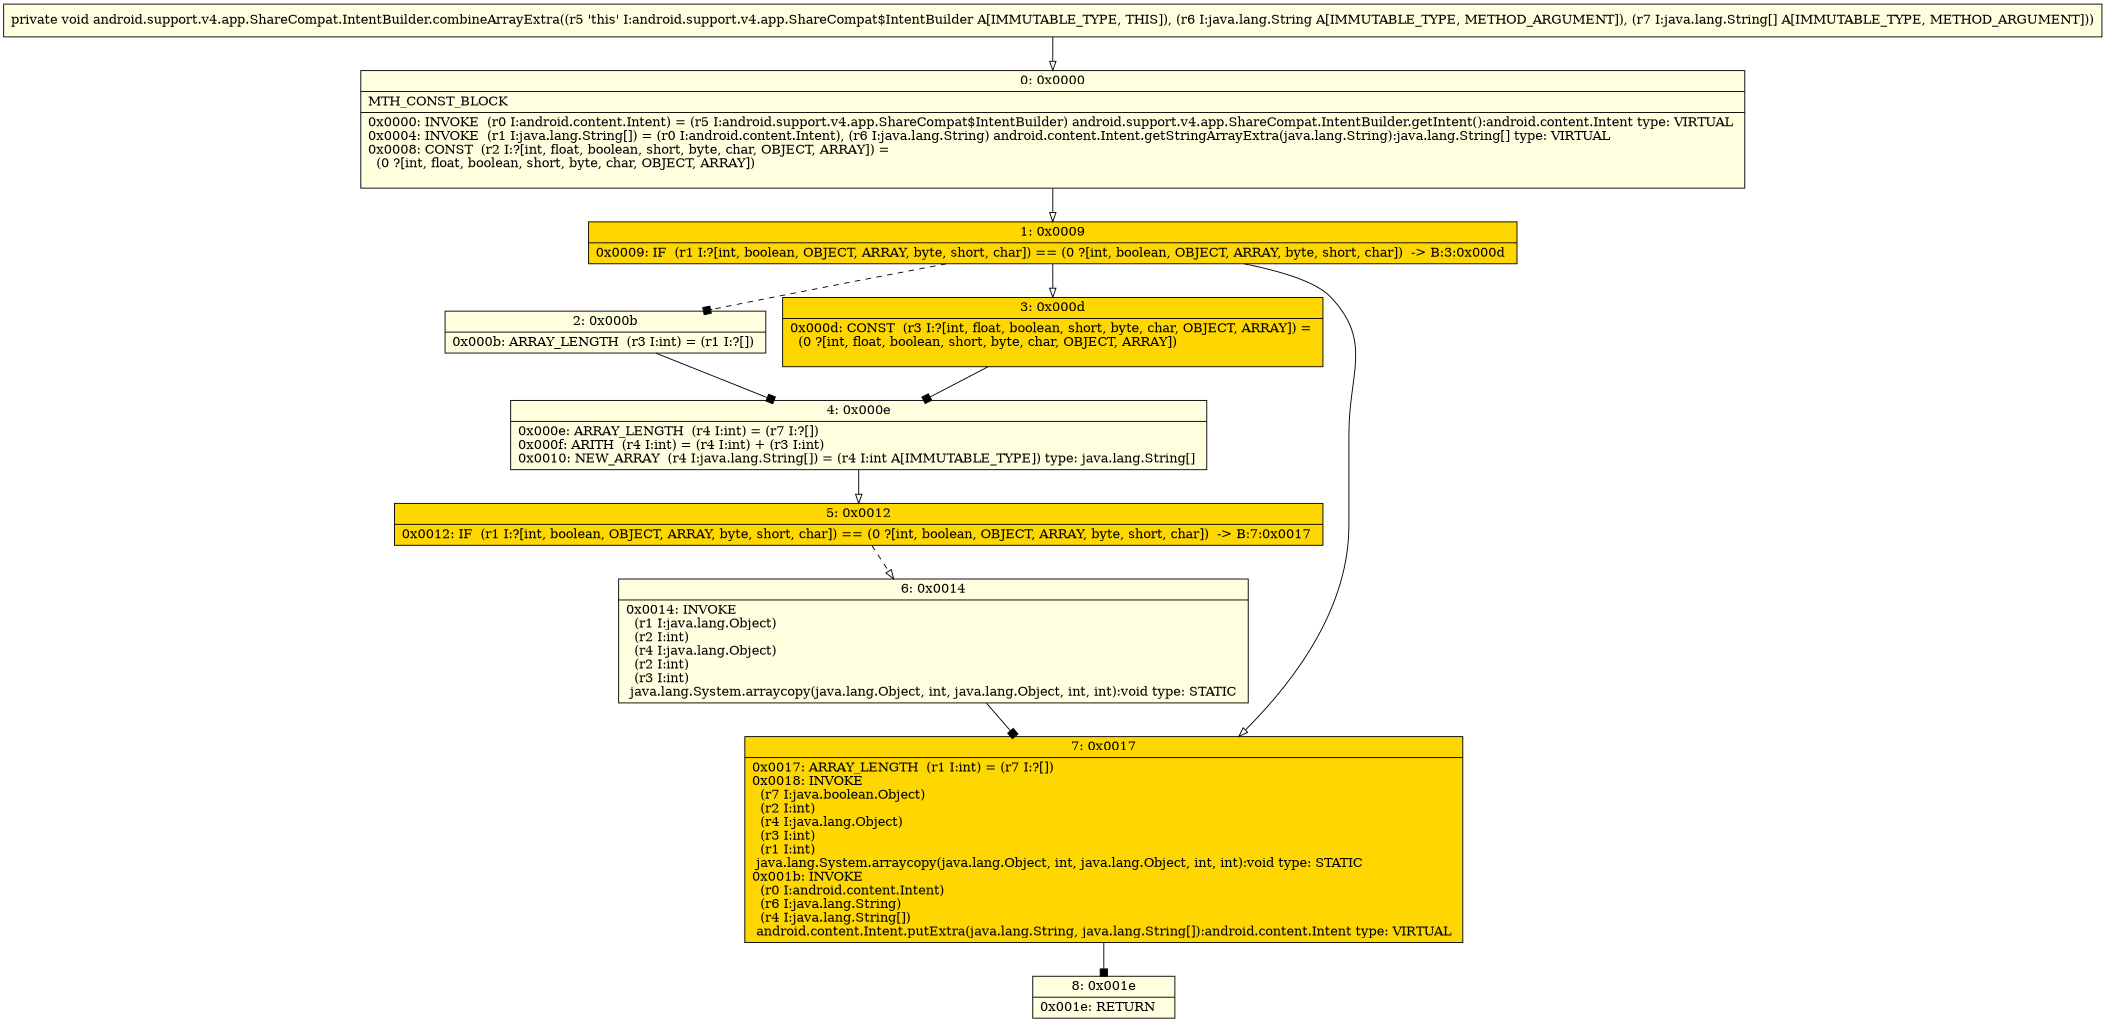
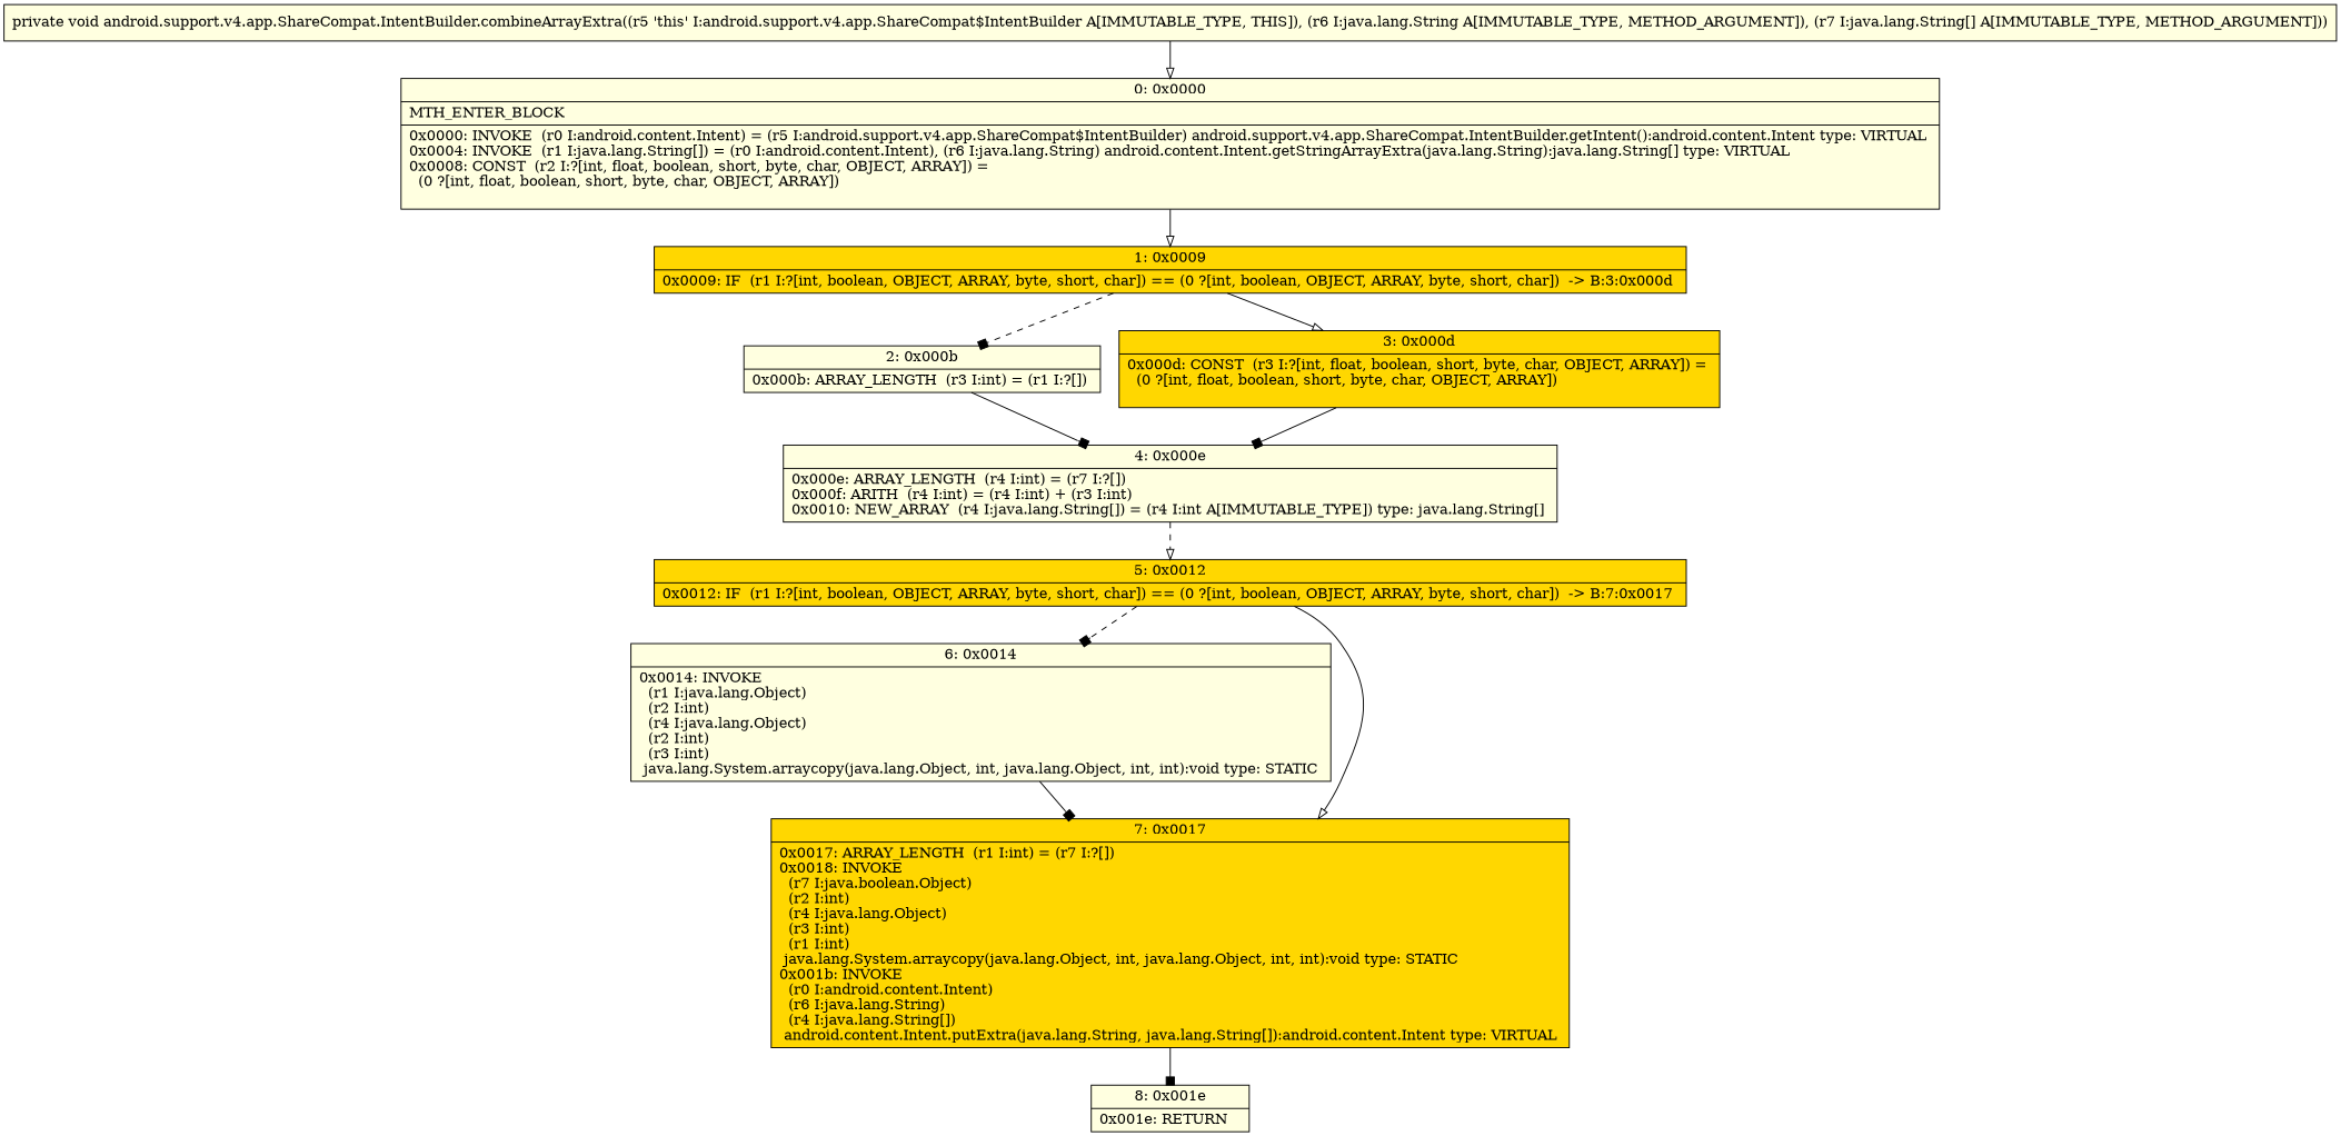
  digraph {
    node [fillcolor=lightyellow shape=record style=filled]
    edge [arrowhead=onormal]
-   n1 [label="{0\:\ 0x0000|MTH_CONST_BLOCK\l|0x0000: INVOKE  (r0 I:android.content.Intent) = (r5 I:android.support.v4.app.ShareCompat$IntentBuilder) android.support.v4.app.ShareCompat.IntentBuilder.getIntent():android.content.Intent type: VIRTUAL \l0x0004: INVOKE  (r1 I:java.lang.String[]) = (r0 I:android.content.Intent), (r6 I:java.lang.String) android.content.Intent.getStringArrayExtra(java.lang.String):java.lang.String[] type: VIRTUAL \l0x0008: CONST  (r2 I:?[int, float, boolean, short, byte, char, OBJECT, ARRAY]) = \l  (0 ?[int, float, boolean, short, byte, char, OBJECT, ARRAY])\l \l}"]
+   n1 [label="{0\:\ 0x0000|MTH_ENTER_BLOCK\l|0x0000: INVOKE  (r0 I:android.content.Intent) = (r5 I:android.support.v4.app.ShareCompat$IntentBuilder) android.support.v4.app.ShareCompat.IntentBuilder.getIntent():android.content.Intent type: VIRTUAL \l0x0004: INVOKE  (r1 I:java.lang.String[]) = (r0 I:android.content.Intent), (r6 I:java.lang.String) android.content.Intent.getStringArrayExtra(java.lang.String):java.lang.String[] type: VIRTUAL \l0x0008: CONST  (r2 I:?[int, float, boolean, short, byte, char, OBJECT, ARRAY]) = \l  (0 ?[int, float, boolean, short, byte, char, OBJECT, ARRAY])\l \l}"]
    n2 [fillcolor=gold label="{1\:\ 0x0009|0x0009: IF  (r1 I:?[int, boolean, OBJECT, ARRAY, byte, short, char]) == (0 ?[int, boolean, OBJECT, ARRAY, byte, short, char])  \-\> B:3:0x000d \l}"]
    n3 [label="{2\:\ 0x000b|0x000b: ARRAY_LENGTH  (r3 I:int) = (r1 I:?[]) \l}"]
    n4 [fillcolor=gold label="{3\:\ 0x000d|0x000d: CONST  (r3 I:?[int, float, boolean, short, byte, char, OBJECT, ARRAY]) = \l  (0 ?[int, float, boolean, short, byte, char, OBJECT, ARRAY])\l \l}"]
    n5 [label="{4\:\ 0x000e|0x000e: ARRAY_LENGTH  (r4 I:int) = (r7 I:?[]) \l0x000f: ARITH  (r4 I:int) = (r4 I:int) + (r3 I:int) \l0x0010: NEW_ARRAY  (r4 I:java.lang.String[]) = (r4 I:int A[IMMUTABLE_TYPE]) type: java.lang.String[] \l}"]
    n6 [fillcolor=gold label="{5\:\ 0x0012|0x0012: IF  (r1 I:?[int, boolean, OBJECT, ARRAY, byte, short, char]) == (0 ?[int, boolean, OBJECT, ARRAY, byte, short, char])  \-\> B:7:0x0017 \l}"]
    n7 [label="{6\:\ 0x0014|0x0014: INVOKE  \l  (r1 I:java.lang.Object)\l  (r2 I:int)\l  (r4 I:java.lang.Object)\l  (r2 I:int)\l  (r3 I:int)\l java.lang.System.arraycopy(java.lang.Object, int, java.lang.Object, int, int):void type: STATIC \l}"]
    n8 [fillcolor=gold label="{7\:\ 0x0017|0x0017: ARRAY_LENGTH  (r1 I:int) = (r7 I:?[]) \l0x0018: INVOKE  \l  (r7 I:java.boolean.Object)\l  (r2 I:int)\l  (r4 I:java.lang.Object)\l  (r3 I:int)\l  (r1 I:int)\l java.lang.System.arraycopy(java.lang.Object, int, java.lang.Object, int, int):void type: STATIC \l0x001b: INVOKE  \l  (r0 I:android.content.Intent)\l  (r6 I:java.lang.String)\l  (r4 I:java.lang.String[])\l android.content.Intent.putExtra(java.lang.String, java.lang.String[]):android.content.Intent type: VIRTUAL \l}"]
    n9 [label="{8\:\ 0x001e|0x001e: RETURN   \l}"]
    n10 [label="{private void android.support.v4.app.ShareCompat.IntentBuilder.combineArrayExtra((r5 'this' I:android.support.v4.app.ShareCompat$IntentBuilder A[IMMUTABLE_TYPE, THIS]), (r6 I:java.lang.String A[IMMUTABLE_TYPE, METHOD_ARGUMENT]), (r7 I:java.lang.String[] A[IMMUTABLE_TYPE, METHOD_ARGUMENT])) }"]
    n1 -> n2
    n2 -> n3 [arrowhead=box style=dashed]
    n2 -> n4
    n3 -> n5 [arrowhead=box]
    n4 -> n5 [arrowhead=box]
-   n5 -> n6
-   n6 -> n7 [style=dashed]
-   n2 -> n8
+   n5 -> n6 [style=dashed]
+   n6 -> n7 [arrowhead=box style=dashed]
+   n6 -> n8
    n7 -> n8 [arrowhead=box]
    n8 -> n9 [arrowhead=box]
    n10 -> n1
  }
